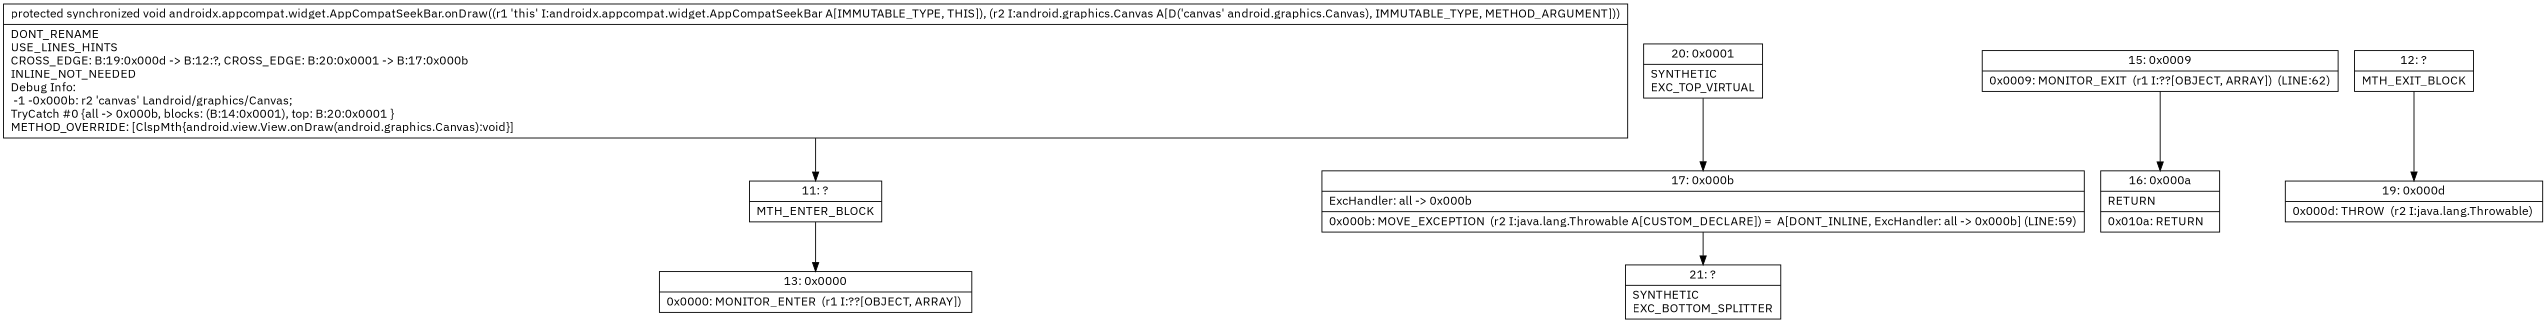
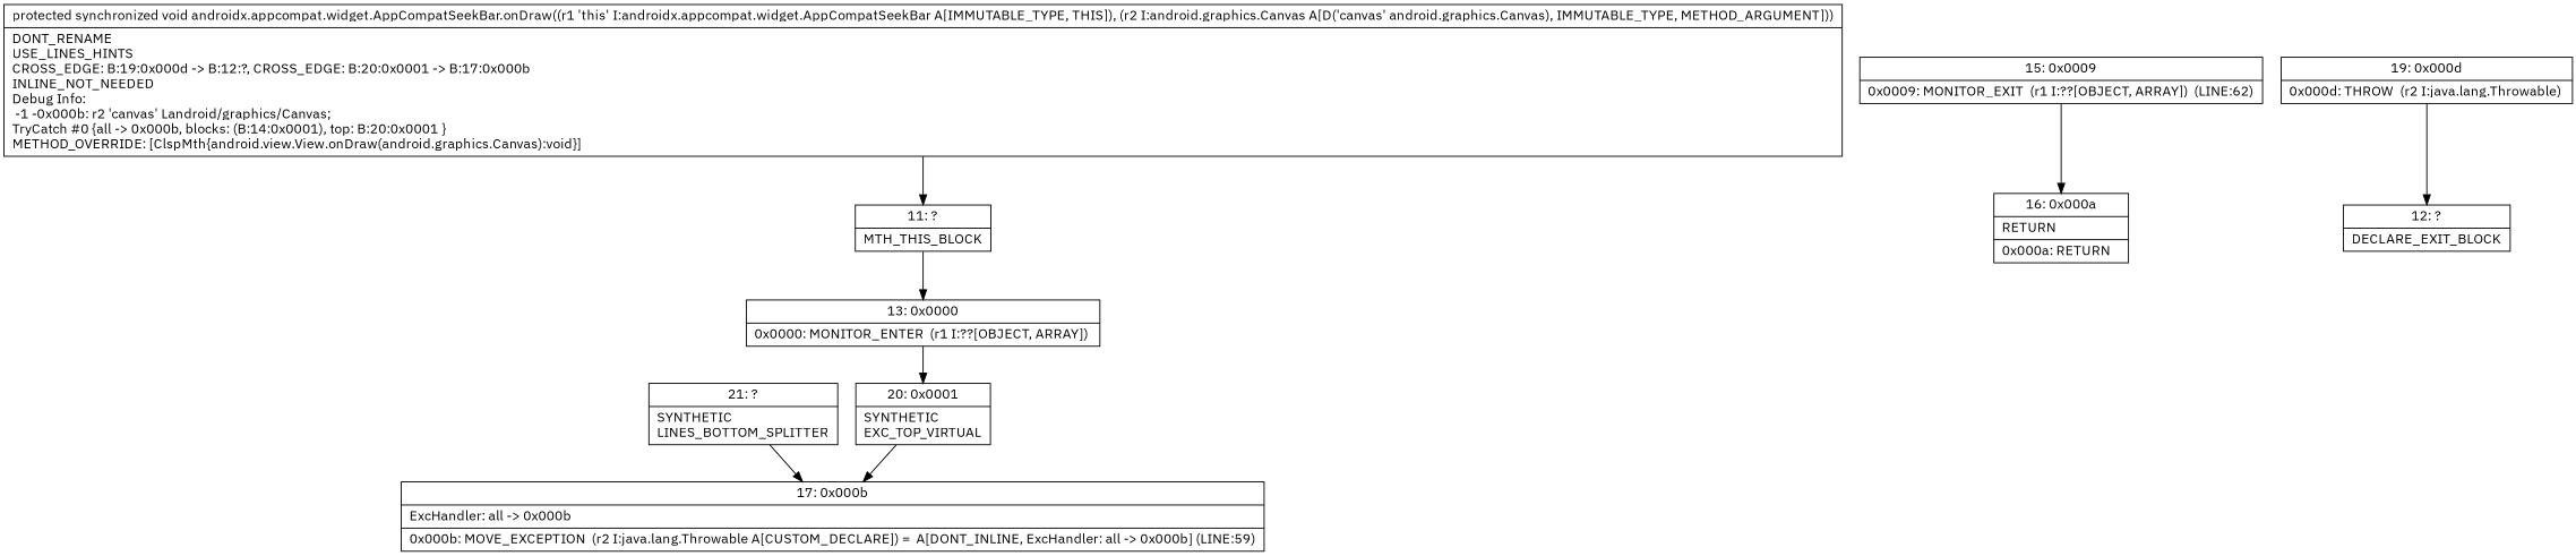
  digraph {
    fontname="IBM Plex Sans"
    node [fontname="IBM Plex Sans" shape=record]
    edge [fontname="IBM Plex Sans"]
-   n1 [label="{11\:\ ?|MTH_ENTER_BLOCK\l}"]
+   n1 [label="{11\:\ ?|MTH_THIS_BLOCK\l}"]
    n2 [label="{13\:\ 0x0000|0x0000: MONITOR_ENTER  (r1 I:??[OBJECT, ARRAY]) \l}"]
    n3 [label="{20\:\ 0x0001|SYNTHETIC\lEXC_TOP_VIRTUAL\l}"]
    n4 [label="{17\:\ 0x000b|ExcHandler: all \-\> 0x000b\l|0x000b: MOVE_EXCEPTION  (r2 I:java.lang.Throwable A[CUSTOM_DECLARE]) =  A[DONT_INLINE, ExcHandler: all \-\> 0x000b] (LINE:59)\l}"]
    n5 [label="{15\:\ 0x0009|0x0009: MONITOR_EXIT  (r1 I:??[OBJECT, ARRAY])  (LINE:62)\l}"]
-   n6 [label="{16\:\ 0x000a|RETURN\l|0x010a: RETURN   \l}"]
-   n7 [label="{21\:\ ?|SYNTHETIC\lEXC_BOTTOM_SPLITTER\l}"]
-   n8 [label="{12\:\ ?|MTH_EXIT_BLOCK\l}"]
+   n6 [label="{16\:\ 0x000a|RETURN\l|0x000a: RETURN   \l}"]
+   n7 [label="{21\:\ ?|SYNTHETIC\lLINES_BOTTOM_SPLITTER\l}"]
+   n8 [label="{12\:\ ?|DECLARE_EXIT_BLOCK\l}"]
    n9 [label="{19\:\ 0x000d|0x000d: THROW  (r2 I:java.lang.Throwable) \l}"]
    n10 [label="{protected synchronized void androidx.appcompat.widget.AppCompatSeekBar.onDraw((r1 'this' I:androidx.appcompat.widget.AppCompatSeekBar A[IMMUTABLE_TYPE, THIS]), (r2 I:android.graphics.Canvas A[D('canvas' android.graphics.Canvas), IMMUTABLE_TYPE, METHOD_ARGUMENT]))  | DONT_RENAME\lUSE_LINES_HINTS\lCROSS_EDGE: B:19:0x000d \-\> B:12:?, CROSS_EDGE: B:20:0x0001 \-\> B:17:0x000b\lINLINE_NOT_NEEDED\lDebug Info:\l  \-1 \-0x000b: r2 'canvas' Landroid\/graphics\/Canvas;\lTryCatch #0 \{all \-\> 0x000b, blocks: (B:14:0x0001), top: B:20:0x0001 \}\lMETHOD_OVERRIDE: [ClspMth\{android.view.View.onDraw(android.graphics.Canvas):void\}]\l}"]
    n1 -> n2
+   n2 -> n3
    n3 -> n4
    n5 -> n6
-   n4 -> n7
-   n8 -> n9
+   n7 -> n4
+   n9 -> n8
    n10 -> n1
  }
